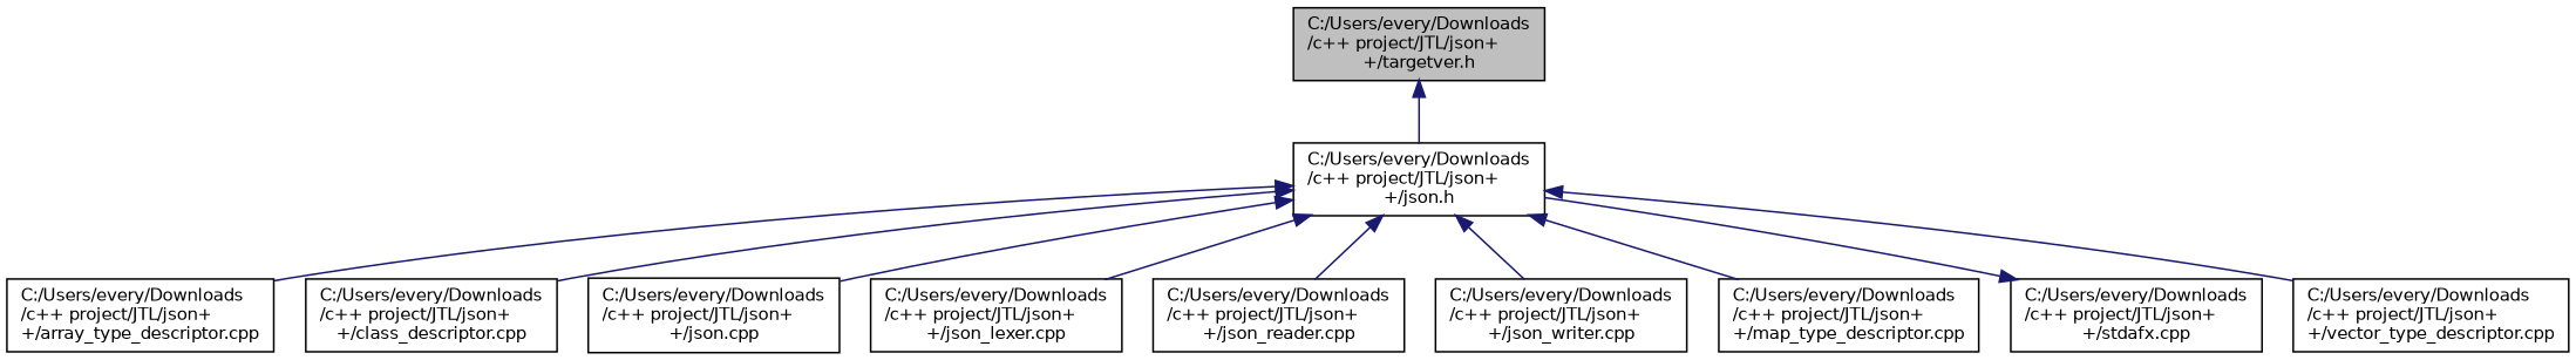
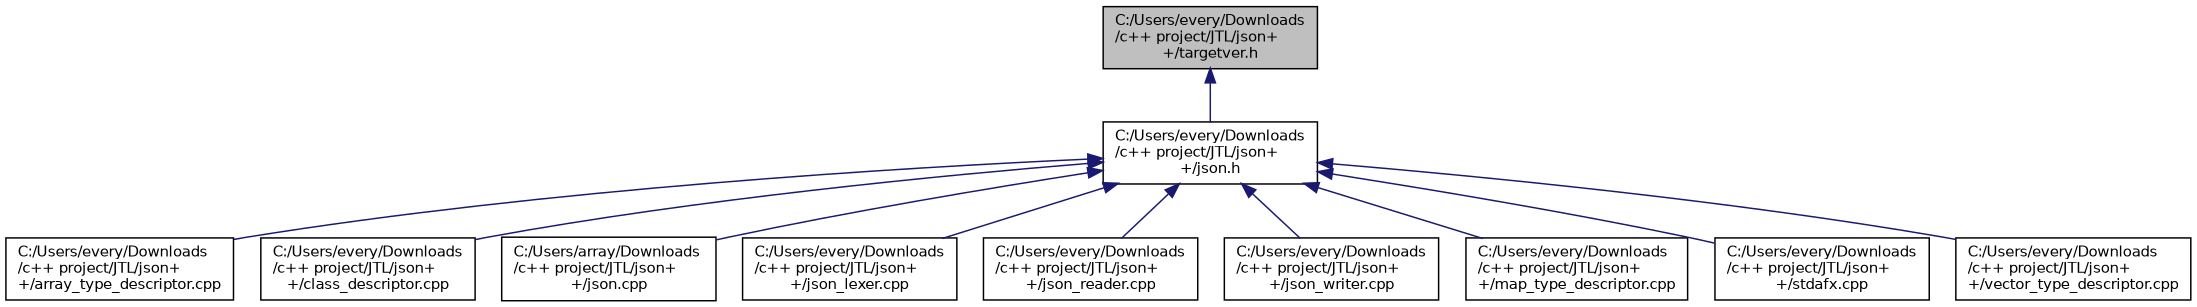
  digraph {
    node [color=black fillcolor=white fontname=Helvetica fontsize=10 shape=record style=filled]
    edge [color=midnightblue dir=back fontname=Helvetica fontsize=10 labelfontname=Helvetica labelfontsize=10 style=solid]
    n1 [fillcolor=grey75 fontcolor=black height=0.2 label="C:/Users/every/Downloads\l/c++ project/JTL/json+\l+/targetver.h" width=0.4]
    n2 [height=0.2 label="C:/Users/every/Downloads\l/c++ project/JTL/json+\l+/json.h" width=0.4]
    n3 [height=0.2 label="C:/Users/every/Downloads\l/c++ project/JTL/json+\l+/array_type_descriptor.cpp" width=0.4]
    n4 [height=0.2 label="C:/Users/every/Downloads\l/c++ project/JTL/json+\l+/class_descriptor.cpp" width=0.4]
-   n5 [height=0.2 label="C:/Users/every/Downloads\l/c++ project/JTL/json+\l+/json.cpp" width=0.4]
+   n5 [height=0.2 label="C:/Users/array/Downloads\l/c++ project/JTL/json+\l+/json.cpp" width=0.4]
    n6 [height=0.2 label="C:/Users/every/Downloads\l/c++ project/JTL/json+\l+/json_lexer.cpp" width=0.4]
    n7 [height=0.2 label="C:/Users/every/Downloads\l/c++ project/JTL/json+\l+/json_reader.cpp" width=0.4]
    n8 [height=0.2 label="C:/Users/every/Downloads\l/c++ project/JTL/json+\l+/json_writer.cpp" width=0.4]
    n9 [height=0.2 label="C:/Users/every/Downloads\l/c++ project/JTL/json+\l+/map_type_descriptor.cpp" width=0.4]
    n10 [height=0.2 label="C:/Users/every/Downloads\l/c++ project/JTL/json+\l+/stdafx.cpp" width=0.4]
    n11 [height=0.2 label="C:/Users/every/Downloads\l/c++ project/JTL/json+\l+/vector_type_descriptor.cpp" width=0.4]
    n1 -> n2
    n2 -> n3
    n2 -> n4
    n2 -> n5
    n2 -> n6
    n2 -> n7
    n2 -> n8
    n2 -> n9
-   n10 -> n2
+   n2 -> n10
    n2 -> n11
  }
